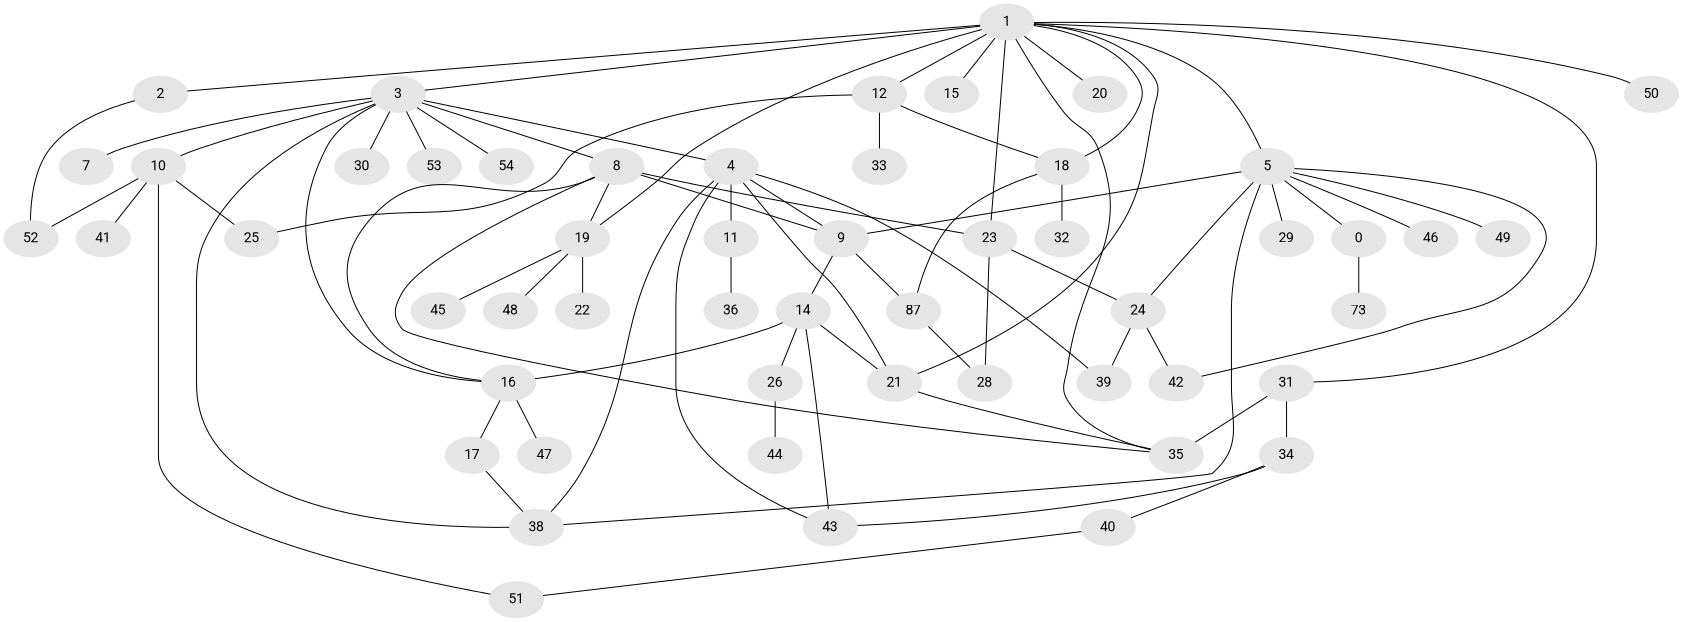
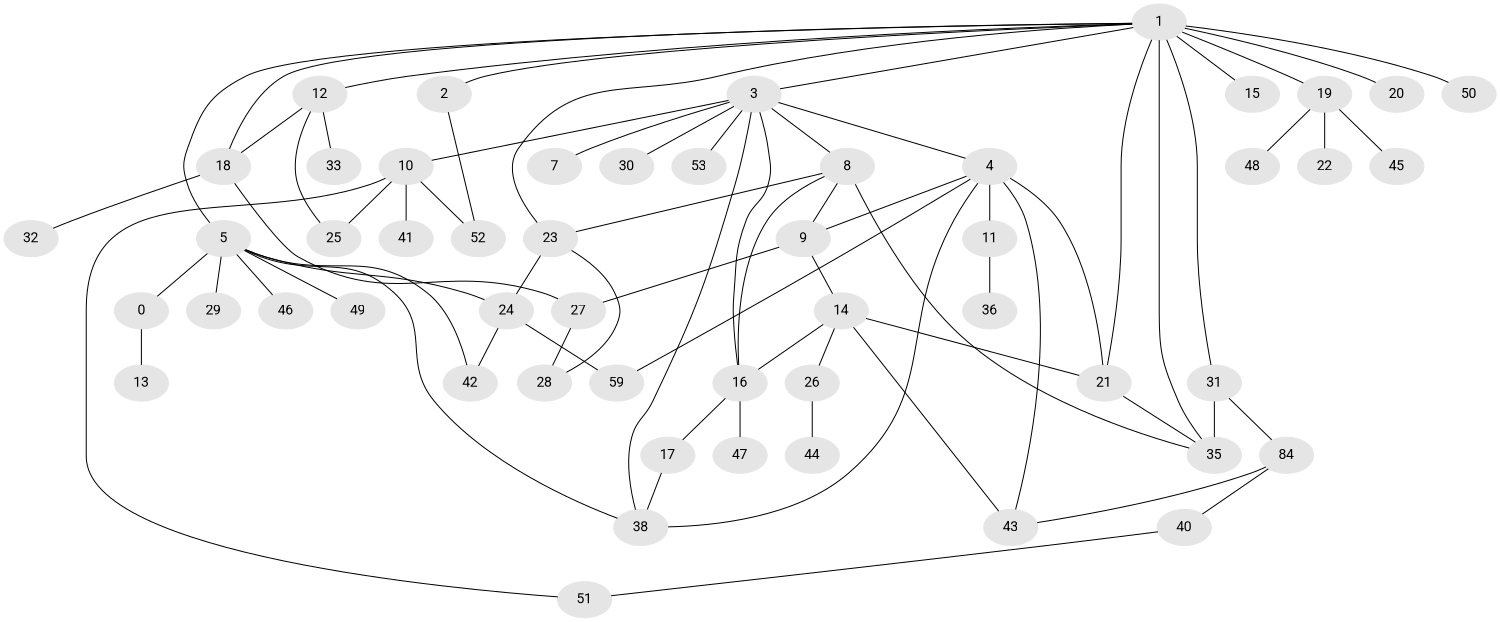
  graph {
    fontname=Roboto
    node [color=gray90 fontname=Roboto style=filled]
    edge [fontname=Roboto weight=1.0]
    1
    2
    3
    5
    12
    15
    18
    19
    20
    21
    23
    31
    35
    50
    52
    4
    7
    8
    10
    16
    30
    38
    53
-   54
    9
    n26 [label=0]
    24
    29
    42
    46
    49
    25
    33
-   27 [label=87]
+   27
    32
    22
    45
    48
    28
-   34
+   34 [label=84]
    11
-   39
+   39 [label=59]
    43
    41
    51
    17
    47
    14
    36
-   13 [label=73]
+   13
    26
    44
    40
    1 -- 2
    1 -- 3
    1 -- 5
    1 -- 12
    1 -- 15 [weight=4.0]
    1 -- 18
    1 -- 19
    1 -- 20
    1 -- 21
    1 -- 23
    1 -- 31
    1 -- 35 [weight=2.0]
    1 -- 50
    2 -- 52
    3 -- 4
    3 -- 7
    3 -- 8
    3 -- 10
    3 -- 16
    3 -- 30
    3 -- 38
    3 -- 53
-   3 -- 54
    5 -- 38 [weight=2.0]
-   5 -- 9
    5 -- n26
    5 -- 24
    5 -- 29
    5 -- 42
    5 -- 46
    5 -- 49
    12 -- 18
    12 -- 25
    12 -- 33
    18 -- 27
    18 -- 32
    19 -- 22
    19 -- 45
    19 -- 48
    21 -- 35
    23 -- 24 [weight=2.0]
    23 -- 28
    31 -- 35 [weight=9.0]
    31 -- 34 [weight=2.0]
    4 -- 21
    4 -- 38
    4 -- 9
    4 -- 11 [weight=4.0]
    4 -- 39
    4 -- 43
-   8 -- 19
    8 -- 23
    8 -- 35
    8 -- 16
    8 -- 9
    10 -- 52
    10 -- 25
    10 -- 41
    10 -- 51
    16 -- 17
    16 -- 47 [weight=2.0]
    9 -- 27
    9 -- 14
    n26 -- 13
    24 -- 42
    24 -- 39
    27 -- 28
    34 -- 43
    34 -- 40
    11 -- 36
    17 -- 38 [weight=2.0]
    14 -- 21
    14 -- 16
    14 -- 43
    14 -- 26
    26 -- 44
    40 -- 51
  }
